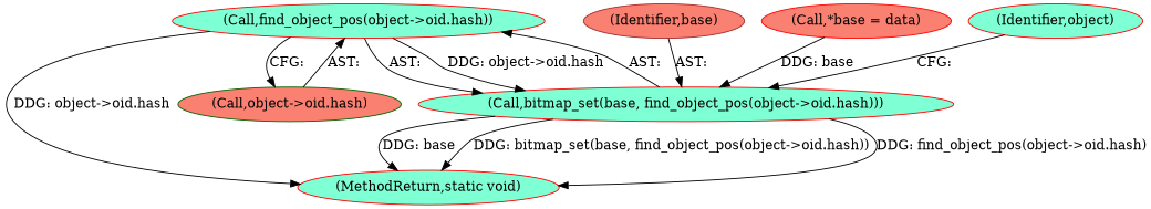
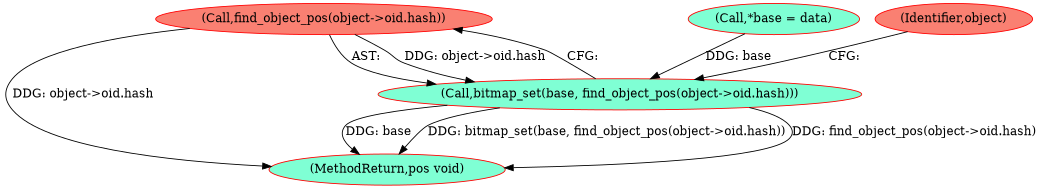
  digraph {
    node [color=red fillcolor=salmon style=filled]
-   n1 [fillcolor=aquamarine label="(Call,find_object_pos(object->oid.hash))"]
+   n1 [label="(Call,find_object_pos(object->oid.hash))"]
    n2 [fillcolor=aquamarine label="(Call,bitmap_set(base, find_object_pos(object->oid.hash)))"]
-   n3 [fillcolor=aquamarine label="(MethodReturn,static void)"]
-   n4 [color=darkgreen label="(Call,object->oid.hash)"]
-   n5 [color=brown label="(Identifier,base)"]
-   n6 [label="(Call,*base = data)"]
-   n7 [fillcolor=aquamarine label="(Identifier,object)"]
+   n3 [fillcolor=aquamarine label="(MethodReturn,pos void)"]
+   n6 [fillcolor=aquamarine label="(Call,*base = data)"]
+   n7 [label="(Identifier,object)"]
    n1 -> n2 [label="AST: "]
    n1 -> n2 [label="DDG: object->oid.hash"]
    n1 -> n3 [label="DDG: object->oid.hash"]
-   n1 -> n4 [label="CFG: "]
-   n2 -> n1 [label="AST: "]
+   n2 -> n1 [label="CFG: "]
    n2 -> n3 [label="DDG: find_object_pos(object->oid.hash)"]
    n2 -> n3 [label="DDG: base"]
    n2 -> n3 [label="DDG: bitmap_set(base, find_object_pos(object->oid.hash))"]
-   n4 -> n1 [label="AST: "]
-   n5 -> n2 [label="AST: "]
    n6 -> n2 [label="DDG: base"]
    n7 -> n2 [label="CFG: "]
  }
